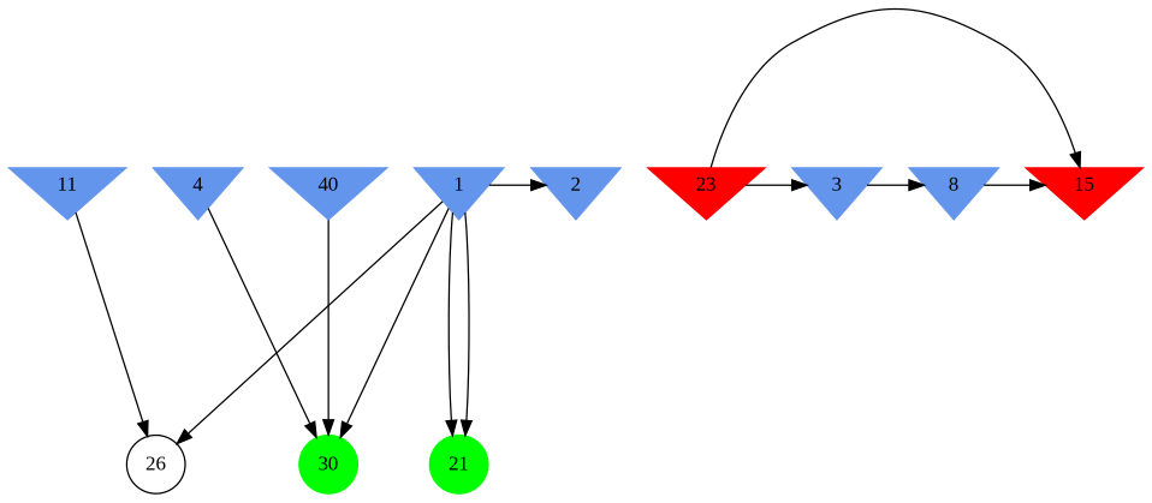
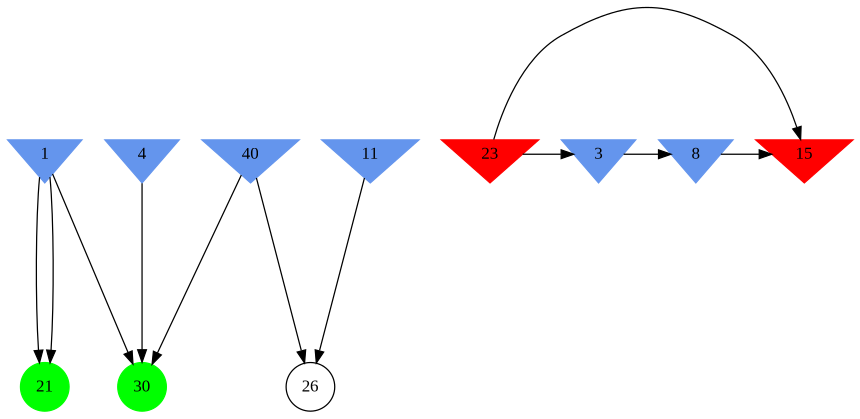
  digraph {
    fontname="Liberation Serif"
    ranksep=2.0
    node [color=cornflowerblue fontname="Liberation Serif" shape=invtriangle style=filled]
    edge [fontname="Liberation Serif"]
    1
-   2
    3
    4
    8
    n6 [label=40]
    11
    15 [color=red]
    23 [color=red]
    26 [color=black shape=circle style=""]
    30 [color=green shape=circle]
    n12 [color=green label=21 shape=circle]
    subgraph sub_1 {
      rank=same
      1
-     2
      3
      4
      8
      n6
      11
      15
      23
    }
    subgraph sub_2 {
      rank=same
      26
    }
    subgraph sub_3 {
      rank=same
      30
      n12
    }
-   1 -> 2
-   1 -> 26
+   n6 -> 26
    1 -> 30
    1 -> n12
    1 -> n12
    3 -> 8
    4 -> 30
    8 -> 15
    n6 -> 30
    11 -> 26
    23 -> 3
    23 -> 15
  }
